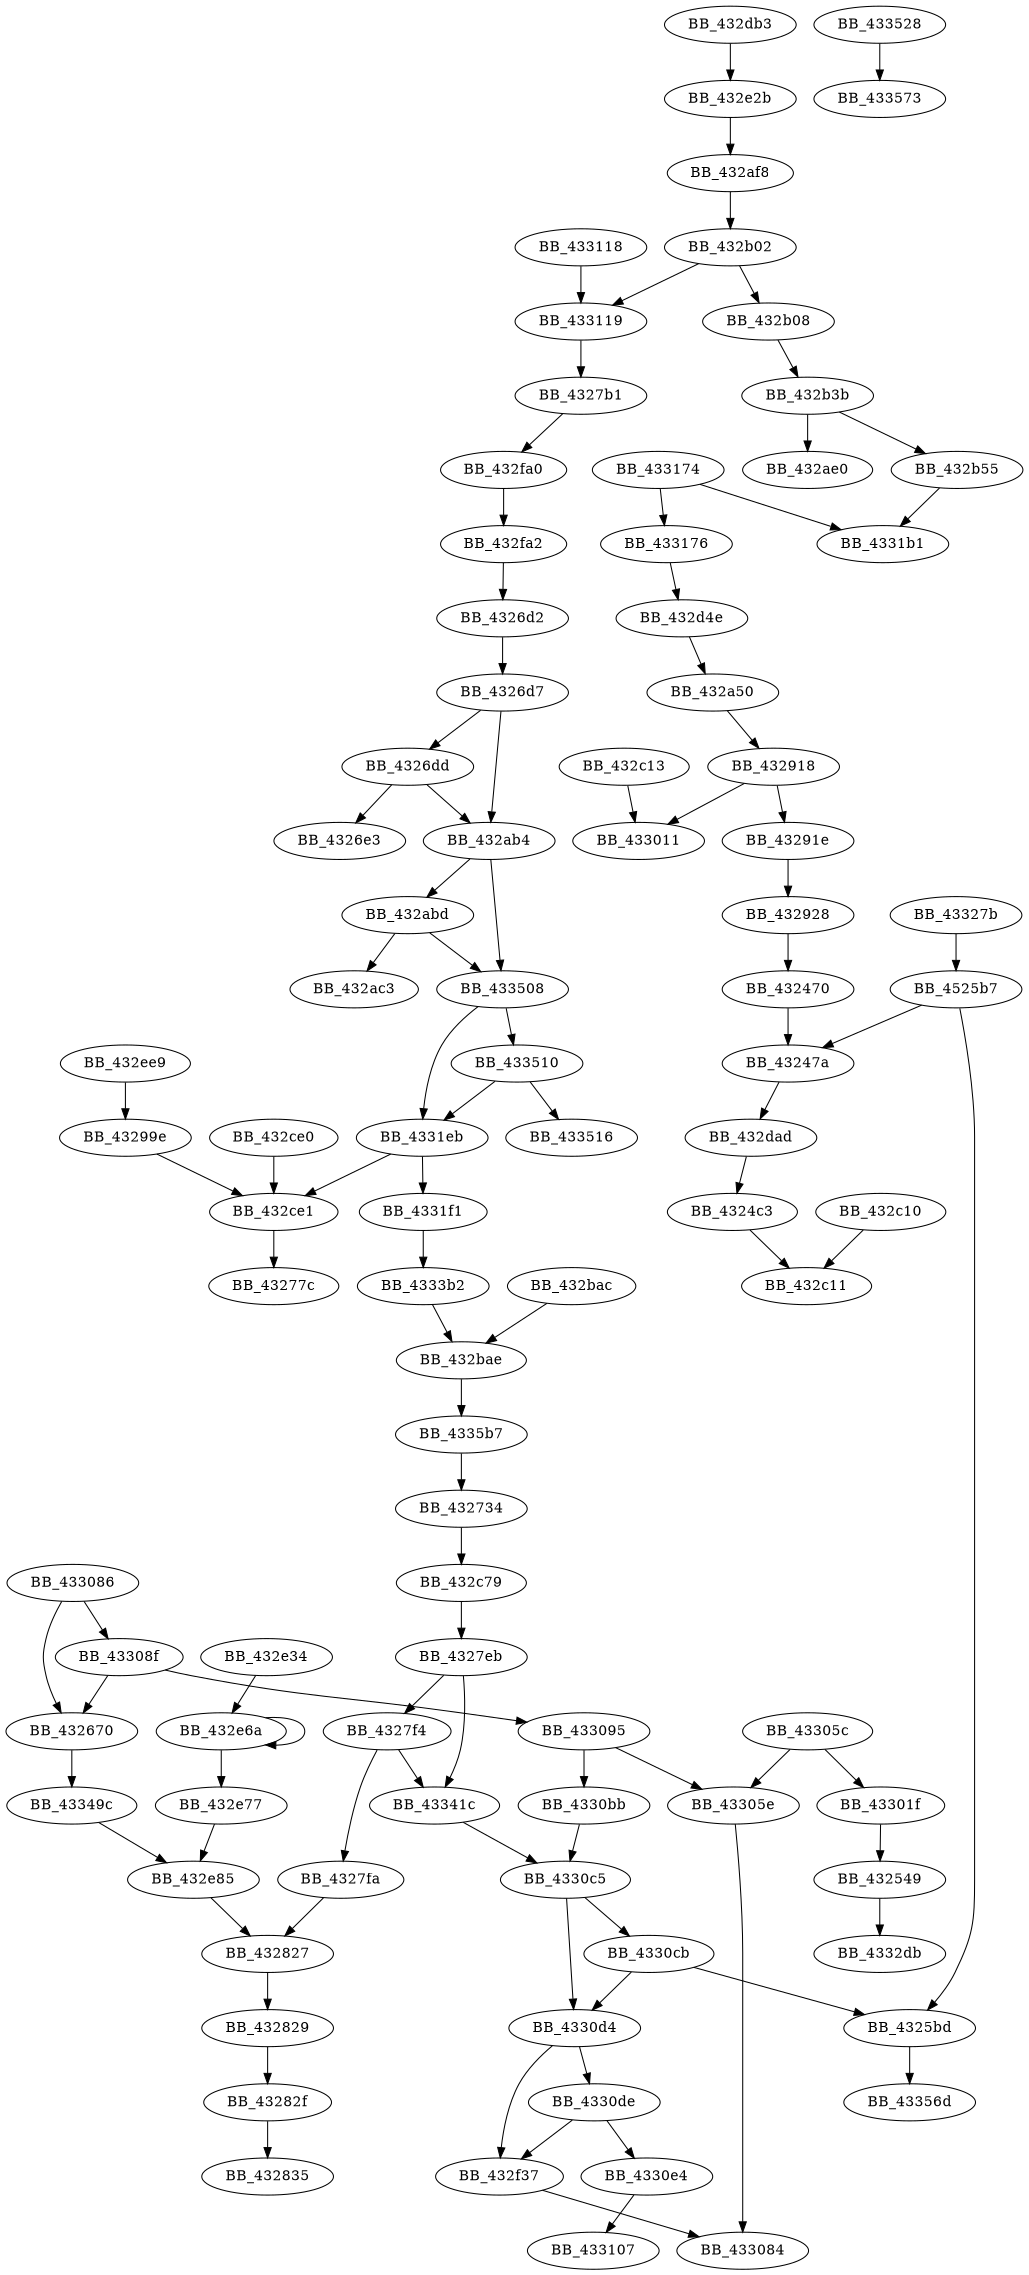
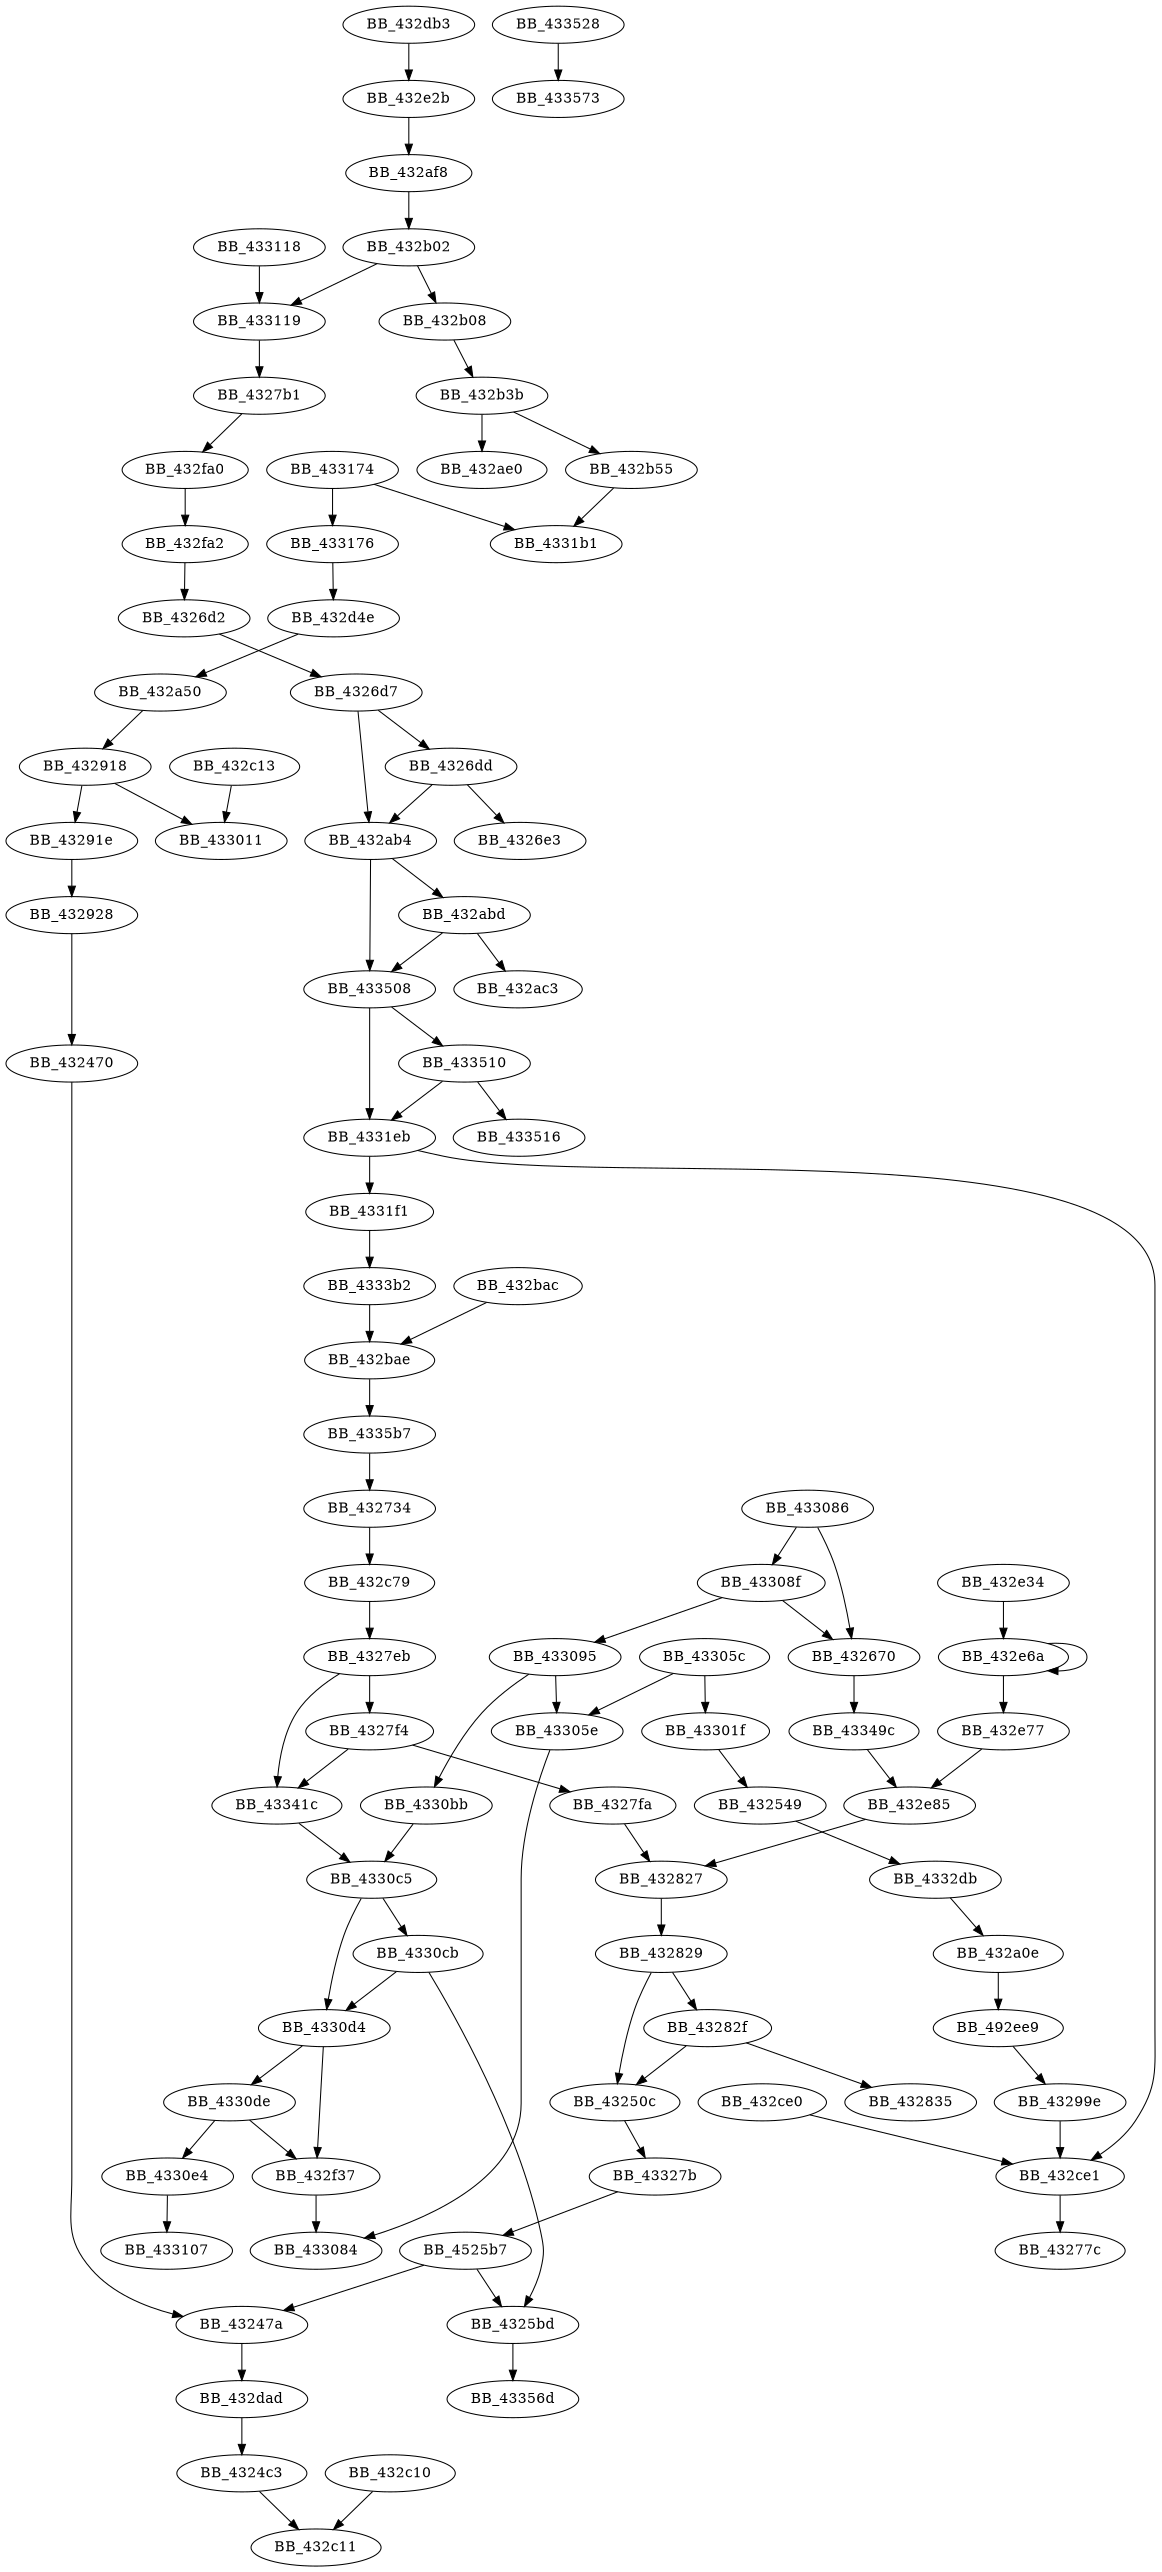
  digraph {
    BB_432470
    BB_43247a
    BB_432dad
    BB_4324c3
    BB_432c11
+   BB_43250c
    BB_43327b
    n8 [label=BB_4525b7]
    BB_4325bd
    BB_432549
    BB_4332db
-   BB_432ee9
+   BB_432a0e
+   BB_432ee9 [label=BB_492ee9]
    BB_43356d
    BB_432670
    BB_43349c
    BB_432e85
    BB_432827
    BB_4326d2
    BB_4326d7
    BB_4326dd
    BB_432ab4
    BB_4326e3
    BB_432abd
    BB_433508
    BB_432ac3
    BB_4331eb
    BB_433510
    BB_432734
    BB_432c79
    BB_4327eb
    BB_4327f4
    BB_43341c
    BB_4327b1
    BB_432fa0
    BB_432fa2
    BB_4327fa
    BB_4330c5
    BB_4330cb
    BB_4330d4
    BB_432829
    BB_43282f
    BB_432835
    BB_432918
    BB_43291e
    BB_433011
    BB_432928
    BB_43299e
    BB_432ce1
    BB_43277c
    BB_432a50
    BB_4331f1
    BB_433516
    BB_432af8
    BB_432b02
    BB_433119
    BB_432b08
    BB_432b3b
    BB_432ae0
    BB_432b55
    BB_4331b1
    BB_433174
    BB_433176
    BB_432bac
    BB_432bae
    BB_4335b7
    BB_432c10
    BB_432c13
    BB_432ce0
    BB_432d4e
    BB_432db3
    BB_432e2b
    BB_432e34
    BB_432e6a
    BB_432e77
    BB_432f37
    BB_433084
    BB_433086
    BB_43308f
    BB_43301f
    BB_43305c
    BB_43305e
    BB_433095
    BB_4330bb
    BB_4330de
    BB_4330e4
    BB_433107
    BB_433118
    BB_4333b2
    BB_433528
    BB_433573
    BB_432470 -> BB_43247a
    BB_43247a -> BB_432dad
    BB_432dad -> BB_4324c3
    BB_4324c3 -> BB_432c11
+   BB_43250c -> BB_43327b
    BB_43327b -> n8
    n8 -> BB_43247a
    n8 -> BB_4325bd
    BB_4325bd -> BB_43356d
    BB_432549 -> BB_4332db
+   BB_4332db -> BB_432a0e
+   BB_432a0e -> BB_432ee9
    BB_432ee9 -> BB_43299e
    BB_432670 -> BB_43349c
    BB_43349c -> BB_432e85
    BB_432e85 -> BB_432827
    BB_432827 -> BB_432829
    BB_4326d2 -> BB_4326d7
    BB_4326d7 -> BB_4326dd
    BB_4326d7 -> BB_432ab4
    BB_4326dd -> BB_432ab4
    BB_4326dd -> BB_4326e3
    BB_432ab4 -> BB_432abd
    BB_432ab4 -> BB_433508
    BB_432abd -> BB_433508
    BB_432abd -> BB_432ac3
    BB_433508 -> BB_4331eb
    BB_433508 -> BB_433510
    BB_4331eb -> BB_432ce1
    BB_4331eb -> BB_4331f1
    BB_433510 -> BB_4331eb
    BB_433510 -> BB_433516
    BB_432734 -> BB_432c79
    BB_432c79 -> BB_4327eb
    BB_4327eb -> BB_4327f4
    BB_4327eb -> BB_43341c
    BB_4327f4 -> BB_43341c
    BB_4327f4 -> BB_4327fa
    BB_43341c -> BB_4330c5
    BB_4327b1 -> BB_432fa0
    BB_432fa0 -> BB_432fa2
    BB_432fa2 -> BB_4326d2
    BB_4327fa -> BB_432827
    BB_4330c5 -> BB_4330cb
    BB_4330c5 -> BB_4330d4
    BB_4330cb -> BB_4325bd
    BB_4330cb -> BB_4330d4
    BB_4330d4 -> BB_432f37
    BB_4330d4 -> BB_4330de
+   BB_432829 -> BB_43250c
    BB_432829 -> BB_43282f
+   BB_43282f -> BB_43250c
    BB_43282f -> BB_432835
    BB_432918 -> BB_43291e
    BB_432918 -> BB_433011
    BB_43291e -> BB_432928
    BB_432928 -> BB_432470
    BB_43299e -> BB_432ce1
    BB_432ce1 -> BB_43277c
    BB_432a50 -> BB_432918
    BB_4331f1 -> BB_4333b2
    BB_432af8 -> BB_432b02
    BB_432b02 -> BB_433119
    BB_432b02 -> BB_432b08
    BB_433119 -> BB_4327b1
    BB_432b08 -> BB_432b3b
    BB_432b3b -> BB_432ae0
    BB_432b3b -> BB_432b55
    BB_432b55 -> BB_4331b1
    BB_433174 -> BB_4331b1
    BB_433174 -> BB_433176
    BB_433176 -> BB_432d4e
    BB_432bac -> BB_432bae
    BB_432bae -> BB_4335b7
    BB_4335b7 -> BB_432734
    BB_432c10 -> BB_432c11
    BB_432c13 -> BB_433011
    BB_432ce0 -> BB_432ce1
    BB_432d4e -> BB_432a50
    BB_432db3 -> BB_432e2b
    BB_432e2b -> BB_432af8
    BB_432e34 -> BB_432e6a
    BB_432e6a -> BB_432e6a
    BB_432e6a -> BB_432e77
    BB_432e77 -> BB_432e85
    BB_432f37 -> BB_433084
    BB_433086 -> BB_432670
    BB_433086 -> BB_43308f
    BB_43308f -> BB_432670
    BB_43308f -> BB_433095
    BB_43301f -> BB_432549
    BB_43305c -> BB_43301f
    BB_43305c -> BB_43305e
    BB_43305e -> BB_433084
    BB_433095 -> BB_43305e
    BB_433095 -> BB_4330bb
    BB_4330bb -> BB_4330c5
    BB_4330de -> BB_432f37
    BB_4330de -> BB_4330e4
    BB_4330e4 -> BB_433107
    BB_433118 -> BB_433119
    BB_4333b2 -> BB_432bae
    BB_433528 -> BB_433573
  }
